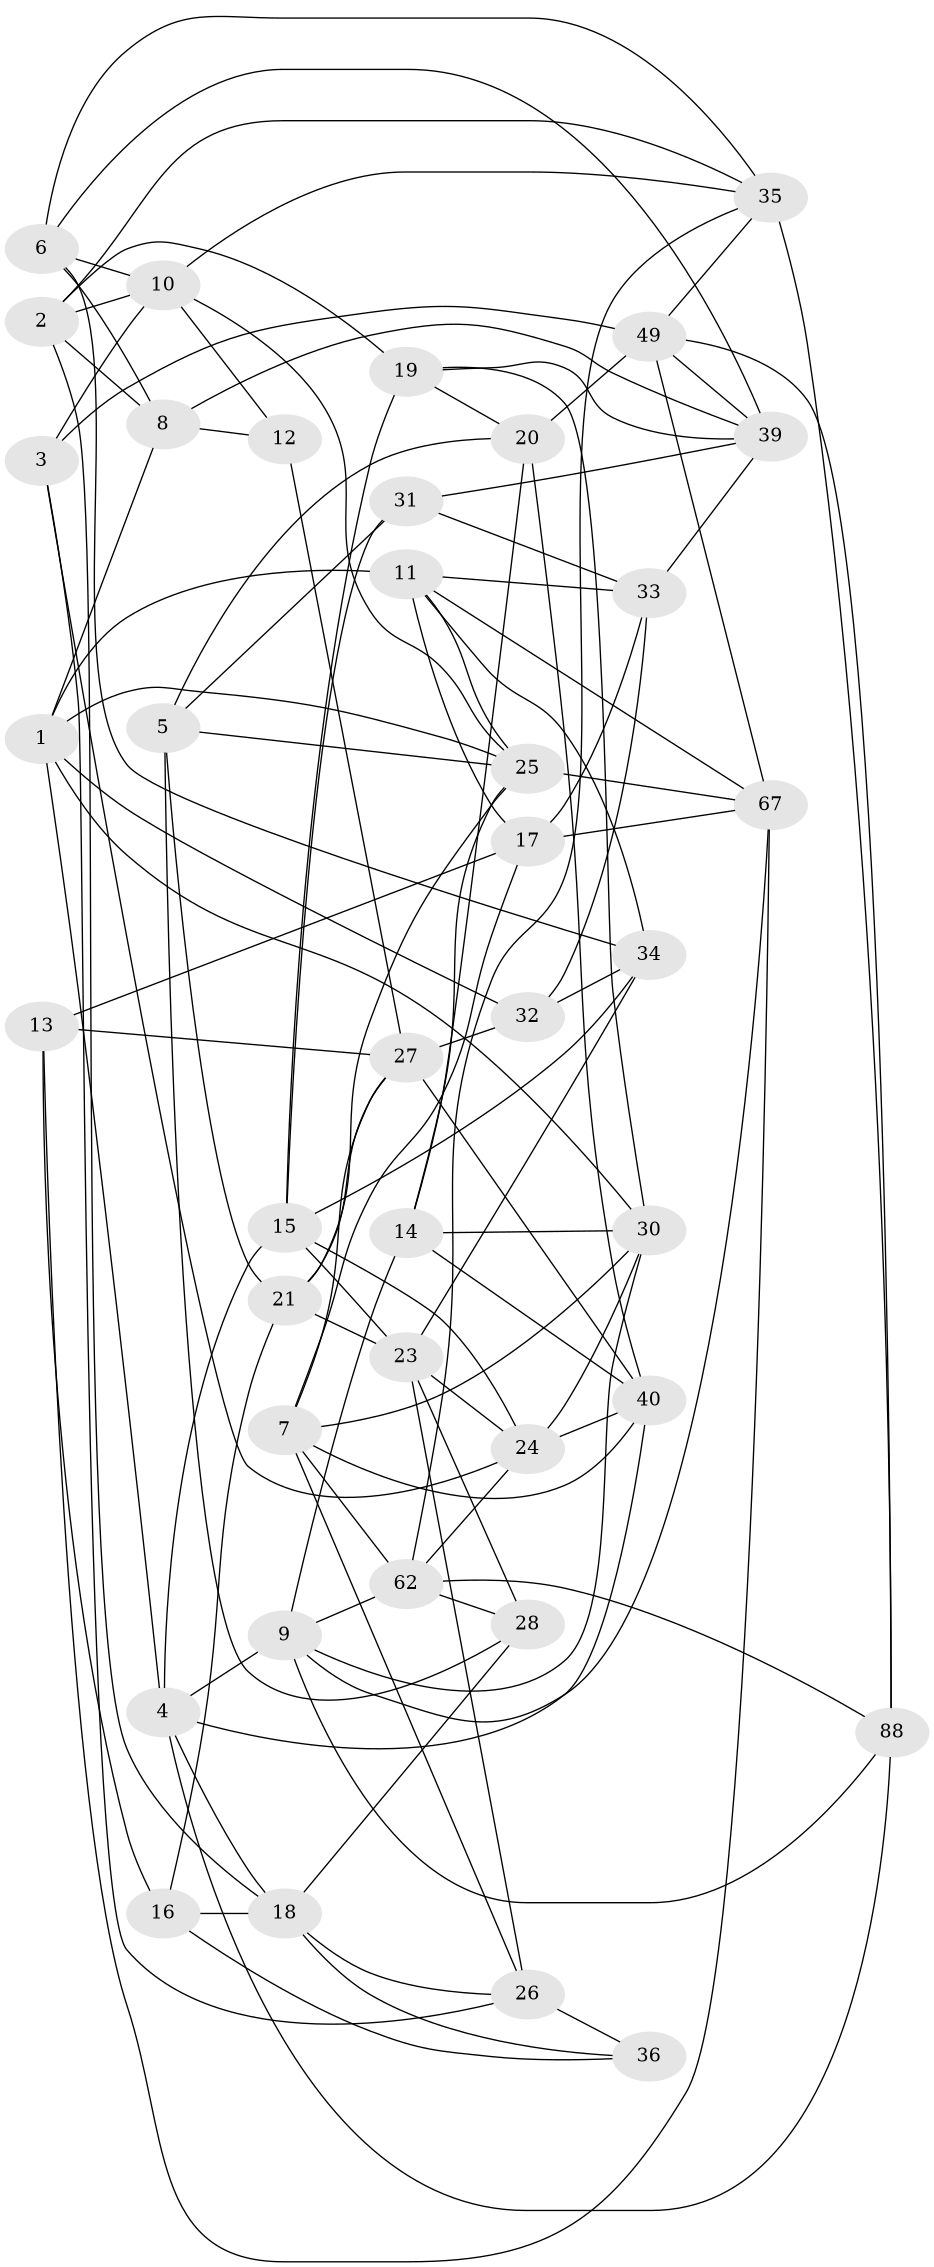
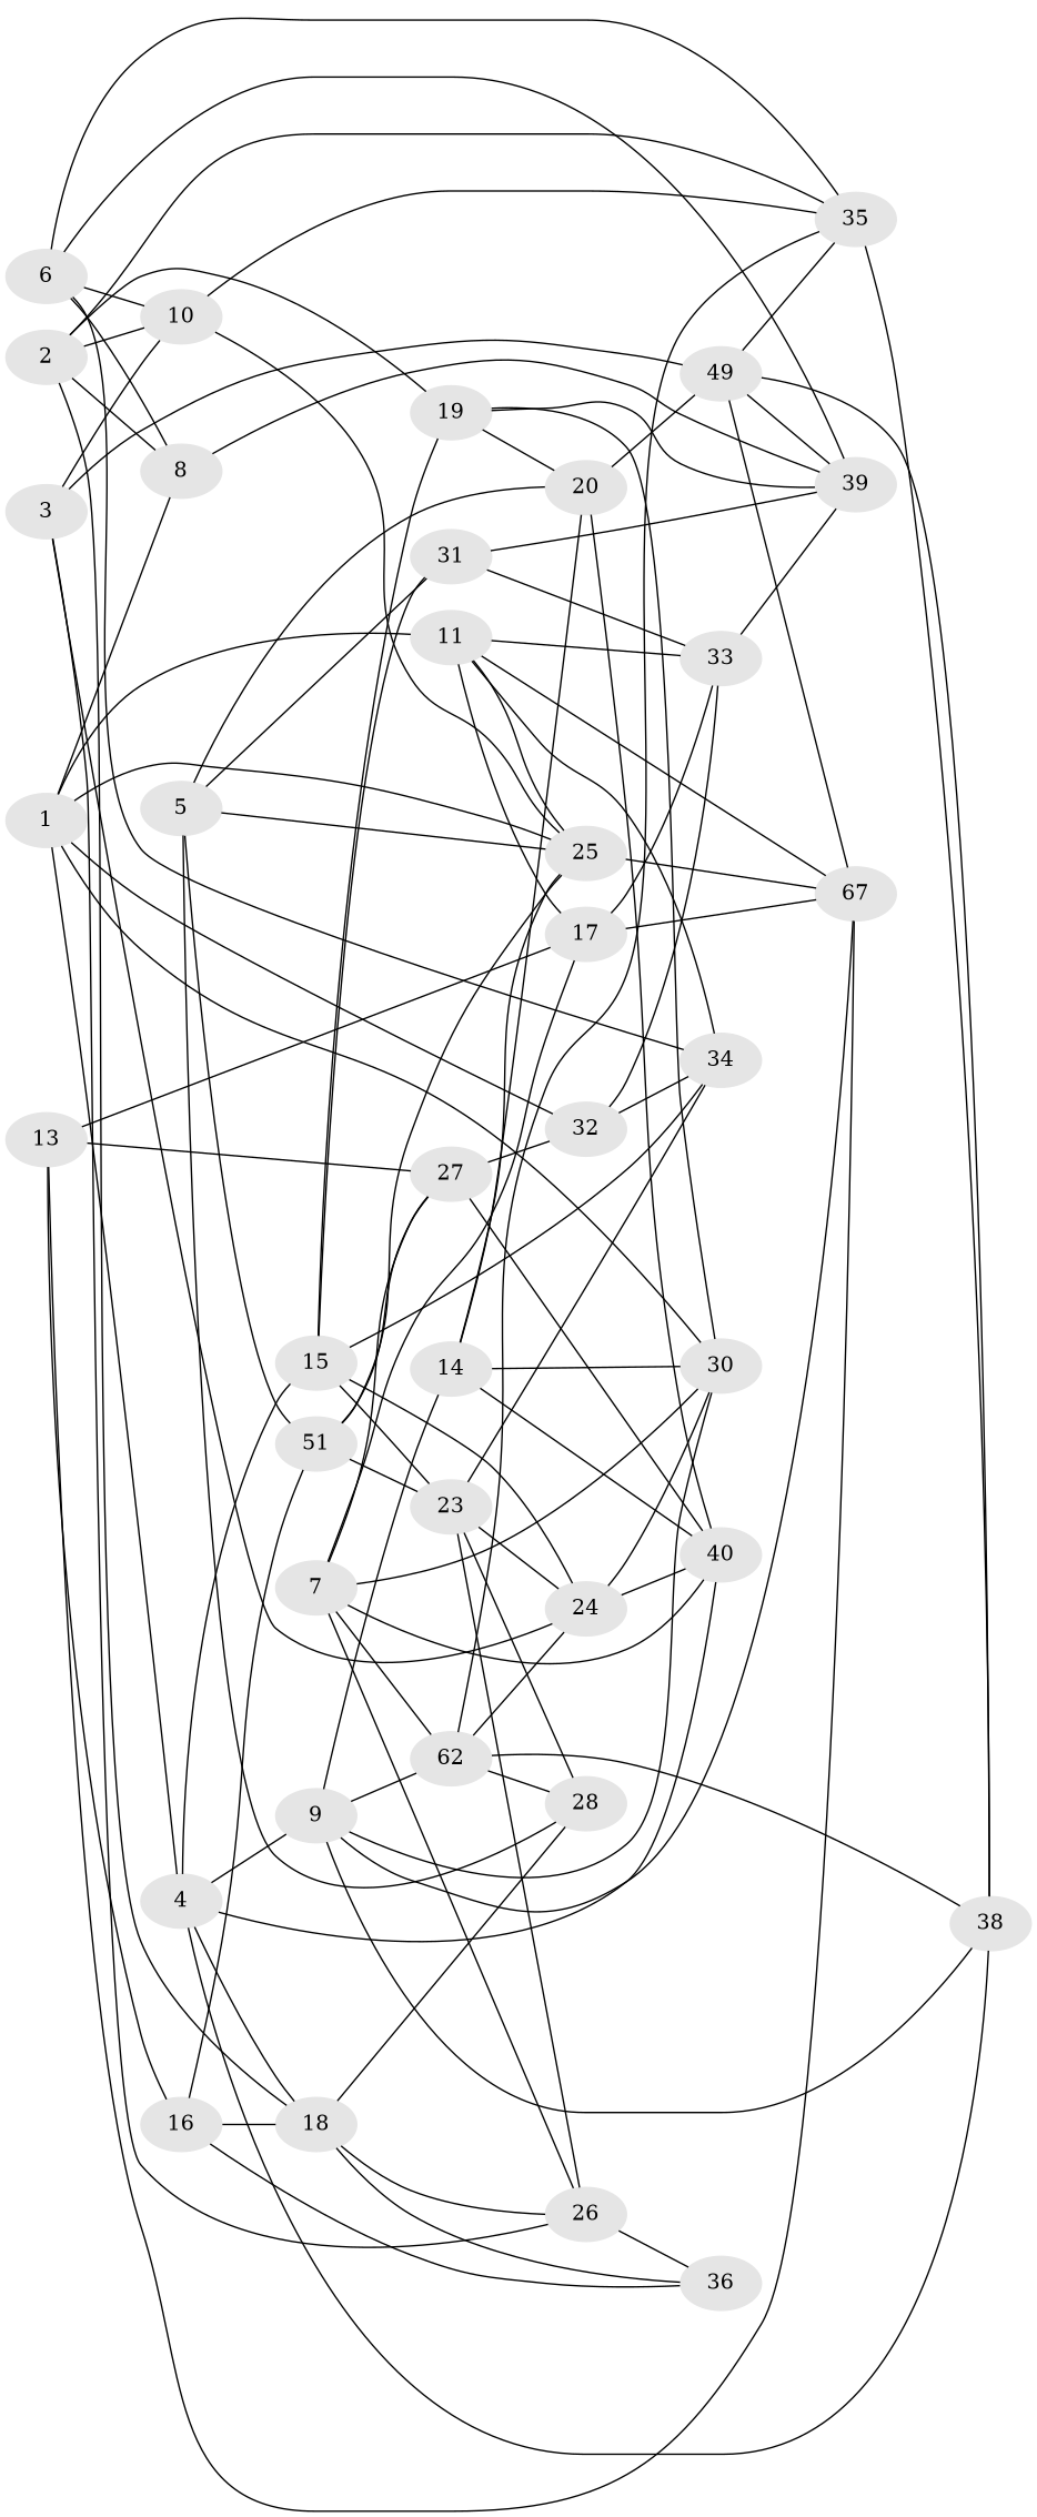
  graph {
    rankdir=LR
    node [color=gray90 style=filled]
    edge [weight=1.0]
    1
    4
    8
    11
    25
    30
    32
    18
    9
    15
-   38 [label=88]
+   38
    40
    39
-   12
    34
    17
    n17 [label=67]
    33
    2
    10
    19
    35
    26
    28
    36
    20
    3
    24
    n29 [label=49]
    n30 [label=62]
    14
    31
    23
    5
-   21
+   21 [label=51]
    27
    6
    7
    13
    16
    1 -- 4
    1 -- 8
    1 -- 11
    1 -- 25
    1 -- 30
    1 -- 32
    4 -- 18
    4 -- 9
    4 -- 15
    4 -- 38
    4 -- 40
    8 -- 39
-   8 -- 12 [weight=2.0]
    11 -- 25
    11 -- 34
    11 -- 17
    11 -- n17
    11 -- 33
    25 -- n17
    32 -- 34
    32 -- 33
    18 -- 26
    18 -- 28
    18 -- 36
    9 -- 30
    9 -- 38 [weight=2.0]
    9 -- n17
    9 -- n30
    9 -- 14 [weight=2.0]
    15 -- 34
    15 -- 19
    15 -- 24
    15 -- 31
    15 -- 23
-   12 -- 27
    17 -- n17
    17 -- 33
    33 -- 39
    2 -- 8
    2 -- 18
    2 -- 10
    2 -- 19 [weight=2.0]
    2 -- 35
    10 -- 25
-   10 -- 12
    10 -- 35
    19 -- 30
    19 -- 39
    19 -- 20
    35 -- 38
    26 -- 36 [weight=2.0]
    20 -- 40
    20 -- n29
    3 -- 10
    3 -- 26
    3 -- 24
    3 -- n29
    24 -- 30
    24 -- 40
    n29 -- 38
    n29 -- 39
    n29 -- n17
    n29 -- 35
    n30 -- 38
    n30 -- 35
    n30 -- 28
    n30 -- 24
    14 -- 25
    14 -- 30
    14 -- 40
    14 -- 20
    31 -- 39
    31 -- 33
    23 -- 34
    23 -- 26
    23 -- 28
    23 -- 24
    5 -- 25 [weight=2.0]
    5 -- 28
    5 -- 20
    5 -- 31
    5 -- 21
    21 -- 25
    21 -- 23
    21 -- 27
    27 -- 32
    27 -- 40
    6 -- 8
    6 -- 39
    6 -- 34 [weight=2.0]
    6 -- 10
    6 -- 35
    7 -- 30
    7 -- 40
    7 -- 17
    7 -- 26
    7 -- n30
    7 -- 27
    13 -- 17 [weight=3.0]
    13 -- n17
    13 -- 27
    13 -- 16
    16 -- 18
    16 -- 36 [weight=2.0]
    16 -- 21
  }
